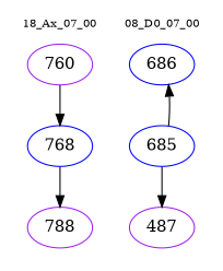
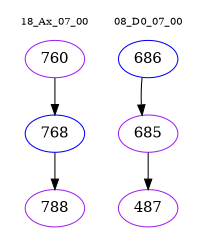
  digraph {
    node [color=purple]
    edge [color=black]
    n1 [label=760]
    n2 [color=blue label=768]
    n3 [label=788]
    n4 [color=blue label=686]
-   n5 [color=blue label=685]
+   n5 [label=685]
    n6 [label=487]
    subgraph cluster_1 {
      color=white
      fontsize=10
      label="18_Ax_07_00"
      n1
      n2
      n3
    }
    subgraph cluster_2 {
      color=white
      fontsize=10
      label="08_D0_07_00"
      n4
      n5
      n6
    }
    n1 -> n2
    n2 -> n3
-   n5 -> n4
+   n4 -> n5
    n5 -> n6
  }
